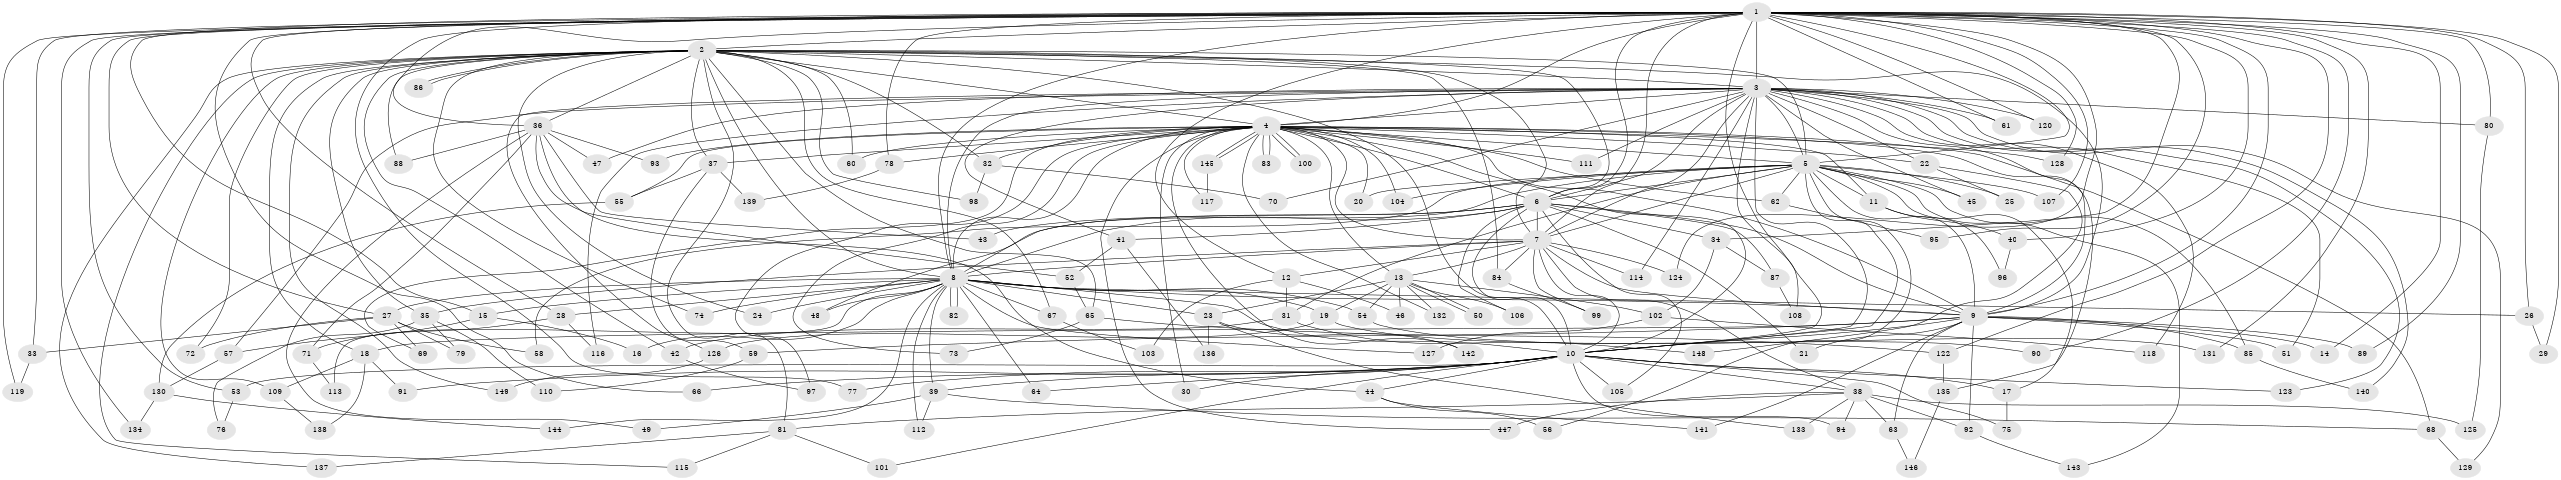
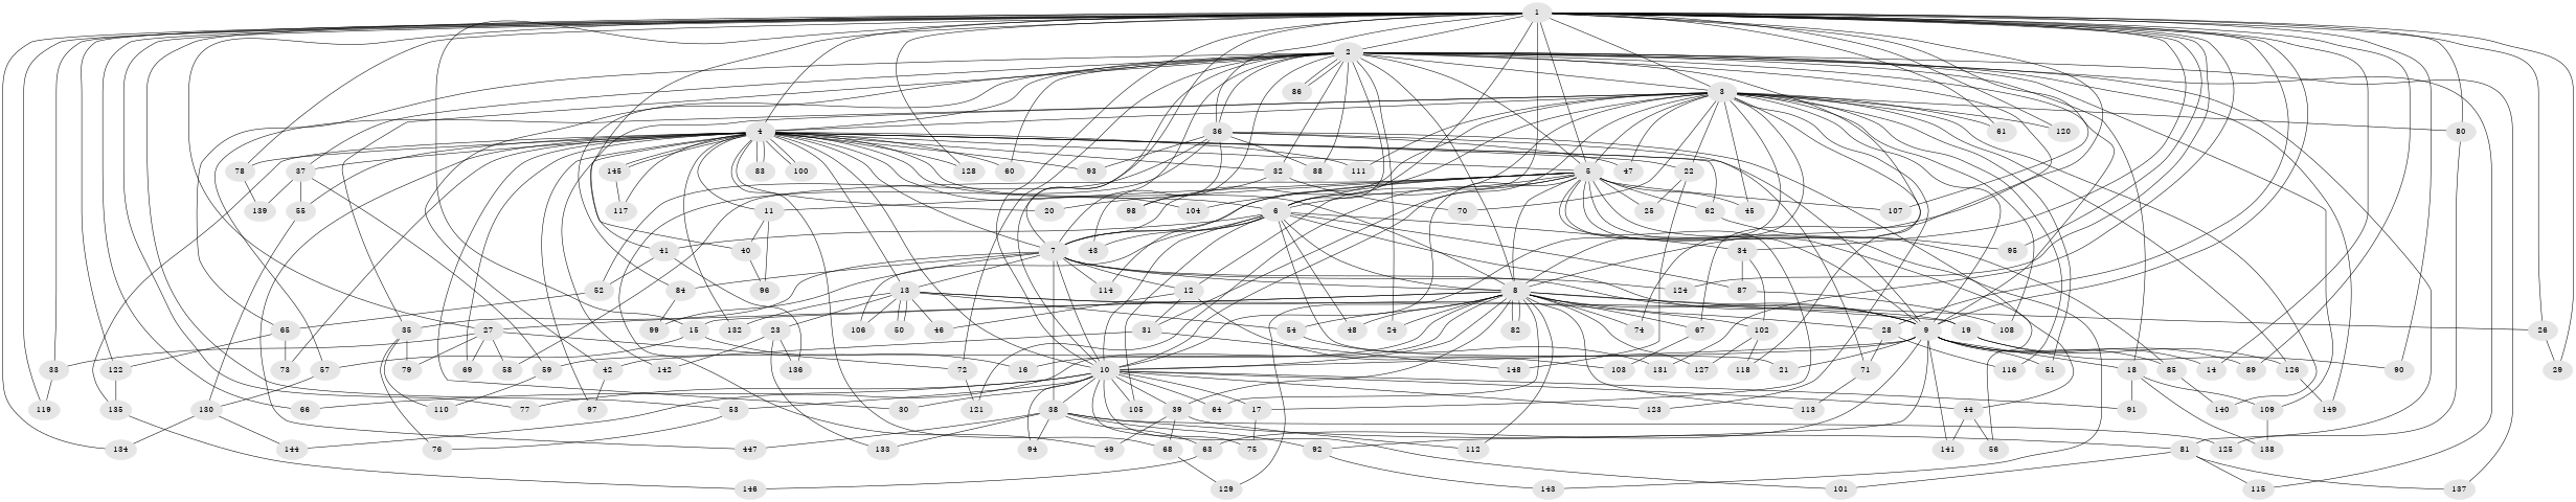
  graph {
    node [color=gray90 style=filled]
    1
    2
    3
    4
    5
    6
    7
    8
    9
    10
    12
    14
    15
    26
    27
    28
    29
    33
    34
    36
    40
    53
    61
    66
    77
    78
    80
    89
    90
    95
    107
    119
    120
    122
    124
    128
    131
    134
    18
    24
    32
    35
    37
    42
    60
    65
    67
    72
    74
    81
    84
    86
    88
    98
    109
    115
    137
    149
    22
    41
    45
    47
    51
    57
    70
    108
    111
    114
    116
    118
    123
    126
    129
    140
    11
    13
    20
    30
    55
    62
    68
    69
    73
    83
    93
    97
    100
    104
    117
    132
    135
    142
    145
    n94 [label=447]
    17
    25
    31
    56
    58
    85
+   121
    143
    21
    43
    48
    87
    105
    106
    38
    99
    16
    19
    23
    39
    54
    64
    82
    112
    113
    127
    144
    59
    63
    92
    141
    44
    75
    91
    94
    101
    46
    103
    79
    71
    102
    49
    52
    96
    76
    139
    125
    138
    110
    148
    136
    130
    50
    146
    133
    1 -- 2
    1 -- 3
    1 -- 4
    1 -- 5
    1 -- 6
    1 -- 7
    1 -- 8
    1 -- 9
    1 -- 10
    1 -- 12
    1 -- 14
    1 -- 15
    1 -- 26
    1 -- 27
    1 -- 28
    1 -- 29
    1 -- 33
    1 -- 34
    1 -- 36
    1 -- 40
    1 -- 53
    1 -- 61
    1 -- 66
    1 -- 77
    1 -- 78
    1 -- 80
    1 -- 89
    1 -- 90
    1 -- 95
    1 -- 107
    1 -- 119
    1 -- 120
    1 -- 122
    1 -- 124
    1 -- 128
    1 -- 131
    1 -- 134
    2 -- 3
    2 -- 4
    2 -- 5
    2 -- 6
    2 -- 7
    2 -- 8
    2 -- 9
    2 -- 10
    2 -- 36
    2 -- 18
    2 -- 24
    2 -- 32
    2 -- 35
    2 -- 37
    2 -- 42
    2 -- 60
    2 -- 65
    2 -- 67
    2 -- 72
    2 -- 74
    2 -- 81
    2 -- 84
    2 -- 86
    2 -- 86
    2 -- 88
    2 -- 98
    2 -- 109
    2 -- 115
    2 -- 137
    2 -- 149
    3 -- 4
    3 -- 5
    3 -- 6
    3 -- 7
    3 -- 8
    3 -- 9
    3 -- 10
    3 -- 61
    3 -- 80
    3 -- 120
    3 -- 22
    3 -- 41
    3 -- 45
    3 -- 47
    3 -- 51
    3 -- 57
    3 -- 70
    3 -- 108
    3 -- 111
    3 -- 114
    3 -- 116
    3 -- 118
    3 -- 123
    3 -- 126
    3 -- 129
    3 -- 140
    4 -- 5
    4 -- 6
    4 -- 7
    4 -- 8
    4 -- 9
    4 -- 10
    4 -- 78
    4 -- 128
    4 -- 32
    4 -- 37
    4 -- 60
    4 -- 22
    4 -- 111
    4 -- 11
    4 -- 13
    4 -- 20
    4 -- 30
    4 -- 55
    4 -- 62
    4 -- 68
    4 -- 69
    4 -- 73
    4 -- 83
    4 -- 83
    4 -- 93
    4 -- 97
    4 -- 100
    4 -- 100
    4 -- 104
    4 -- 117
    4 -- 132
    4 -- 135
    4 -- 142
    4 -- 145
    4 -- 145
    4 -- n94
    5 -- 6
    5 -- 7
    5 -- 8
    5 -- 9
    5 -- 10
    5 -- 107
    5 -- 45
    5 -- 11
    5 -- 20
    5 -- 62
    5 -- 104
    5 -- 17
    5 -- 25
    5 -- 31
    5 -- 56
    5 -- 58
    5 -- 85
+   5 -- 121
    5 -- 143
    6 -- 7
    6 -- 8
    6 -- 9
    6 -- 10
    6 -- 34
    6 -- 41
    6 -- 21
    6 -- 43
    6 -- 48
    6 -- 87
    6 -- 105
    6 -- 106
    7 -- 8
    7 -- 9
    7 -- 10
    7 -- 12
    7 -- 124
    7 -- 35
    7 -- 84
    7 -- 114
    7 -- 13
    7 -- 38
    7 -- 99
    8 -- 9
    8 -- 10
    8 -- 15
    8 -- 26
    8 -- 27
    8 -- 28
    8 -- 24
    8 -- 67
    8 -- 74
    8 -- 48
    8 -- 16
    8 -- 19
-   8 -- 23
    8 -- 39
    8 -- 54
    8 -- 64
    8 -- 82
    8 -- 82
    8 -- 112
    8 -- 113
    8 -- 127
    8 -- 144
    9 -- 10
    9 -- 14
    9 -- 89
    9 -- 18
    9 -- 51
    9 -- 85
    9 -- 21
    9 -- 59
    9 -- 63
    9 -- 92
    9 -- 141
    10 -- 53
    10 -- 66
    10 -- 77
    10 -- 123
    10 -- 30
    10 -- 17
    10 -- 105
    10 -- 38
    10 -- 39
    10 -- 64
    10 -- 44
    10 -- 75
    10 -- 91
    10 -- 94
    10 -- 101
    12 -- 31
    12 -- 46
    12 -- 103
    15 -- 57
    15 -- 16
    26 -- 29
    27 -- 33
    27 -- 72
    27 -- 69
    27 -- 58
    27 -- 79
    28 -- 116
    28 -- 71
    33 -- 119
    34 -- 87
    34 -- 102
    36 -- 88
    36 -- 47
    36 -- 93
    36 -- 43
    36 -- 44
    36 -- 71
    36 -- 49
    36 -- 52
    40 -- 96
    53 -- 76
    78 -- 139
    80 -- 125
    122 -- 135
    18 -- 109
    18 -- 91
    18 -- 138
    32 -- 98
    32 -- 70
    35 -- 79
    35 -- 76
    35 -- 110
    37 -- 55
    37 -- 59
    37 -- 139
    42 -- 97
    65 -- 122
    65 -- 73
    67 -- 103
+   72 -- 121
    81 -- 115
    81 -- 137
    81 -- 101
    84 -- 99
    109 -- 138
    22 -- 25
    22 -- 148
    41 -- 52
    41 -- 136
    57 -- 130
    126 -- 149
    11 -- 40
    11 -- 96
    13 -- 132
    13 -- 106
    13 -- 19
    13 -- 23
    13 -- 54
    13 -- 46
    13 -- 102
    13 -- 50
    13 -- 50
    55 -- 130
    62 -- 95
    68 -- 129
    135 -- 146
    145 -- 117
    17 -- 75
    31 -- 42
    31 -- 148
    85 -- 140
    87 -- 108
    38 -- 81
    38 -- n94
    38 -- 63
    38 -- 92
    38 -- 94
    38 -- 125
    38 -- 133
    19 -- 90
    19 -- 126
    23 -- 142
    23 -- 136
    23 -- 133
    39 -- 68
    39 -- 112
    39 -- 49
    54 -- 131
    59 -- 110
    63 -- 146
    92 -- 143
    44 -- 56
    44 -- 141
    71 -- 113
    102 -- 118
    102 -- 127
    52 -- 65
    130 -- 134
    130 -- 144
  }
